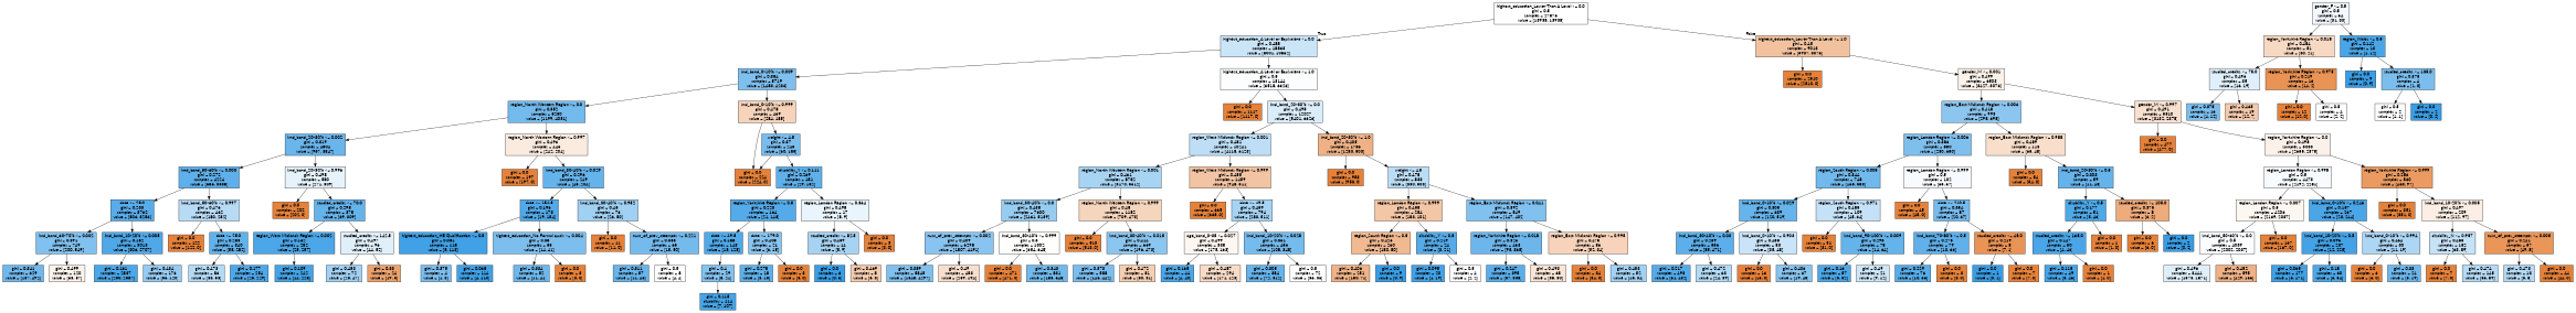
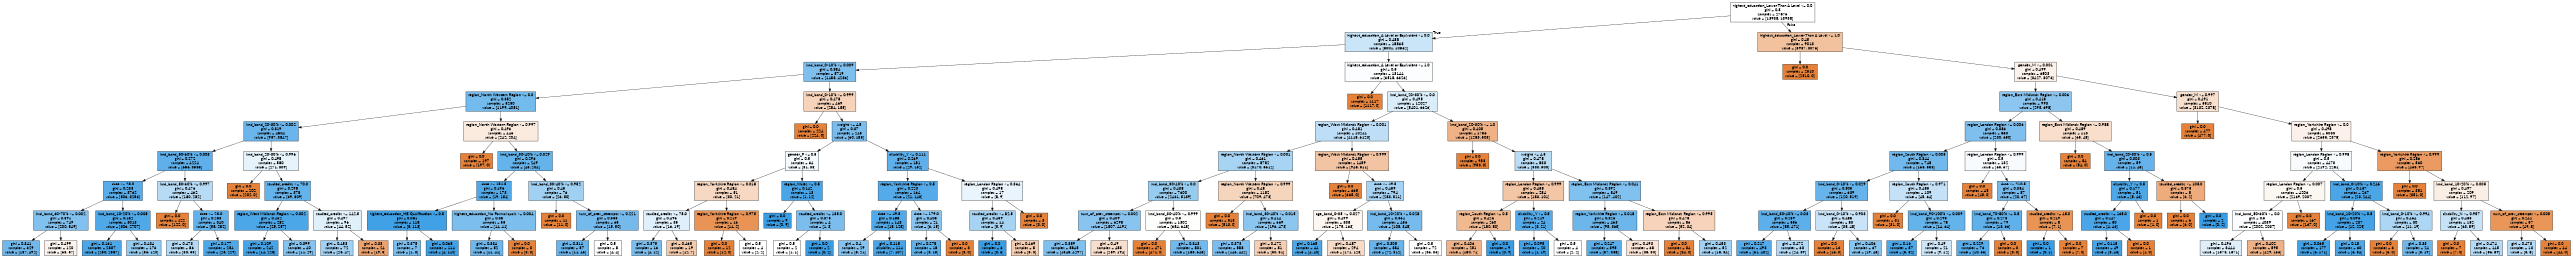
  digraph {
    fontname=Lato
    node [color=black fillcolor="#e58139ff" fontname=Lato shape=box style=filled]
    edge [fontname=Lato]
    n1 [fillcolor="#e5813900" label="highest_education_Lower Than A Level <= 0.0\ngini = 0.5\nsamples = 27876\nvalue = [13938, 13938]"]
    n2 [fillcolor="#399de543" label="highest_education_A Level or Equivalent <= 0.0\ngini = 0.488\nsamples = 18863\nvalue = [8001, 10862]"]
    n3 [fillcolor="#e581397b" label="highest_education_Lower Than A Level <= 1.0\ngini = 0.45\nsamples = 9013\nvalue = [5937, 3076]"]
    n4 [fillcolor="#399de5a6" label="imd_band_0-10% <= 0.009\ngini = 0.384\nsamples = 5719\nvalue = [1483, 4236]"]
    n5 [fillcolor="#399de504" label="highest_education_A Level or Equivalent <= 1.0\ngini = 0.5\nsamples = 13144\nvalue = [6518, 6626]"]
    n6 [label="gini = 0.0\nsamples = 2510\nvalue = [2510, 0]"]
    n7 [fillcolor="#e581391a" label="gender_M <= 0.001\ngini = 0.499\nsamples = 6503\nvalue = [3427, 3076]"]
    n8 [fillcolor="#399de5b4" label="region_North Western Region <= 0.0\ngini = 0.352\nsamples = 5250\nvalue = [1199, 4051]"]
    n9 [fillcolor="#e5813959" label="imd_band_0-10% <= 0.999\ngini = 0.478\nsamples = 469\nvalue = [284, 185]"]
    n10 [label="gini = 0.0\nsamples = 1117\nvalue = [1117, 0]"]
    n11 [fillcolor="#399de52f" label="imd_band_20-30% <= 0.0\ngini = 0.495\nsamples = 12027\nvalue = [5401, 6626]"]
    n12 [fillcolor="#399de5c0" label="imd_band_20-30% <= 0.002\ngini = 0.319\nsamples = 4804\nvalue = [957, 3847]"]
    n13 [fillcolor="#e5813928" label="region_North Western Region <= 0.997\ngini = 0.496\nsamples = 446\nvalue = [242, 204]"]
    n14 [label="gini = 0.0\nsamples = 224\nvalue = [224, 0]"]
    n15 [fillcolor="#399de5ac" label="weight <= 4.5\ngini = 0.37\nsamples = 245\nvalue = [60, 185]"]
    n16 [fillcolor="#399de5ce" label="imd_band_50-60% <= 0.003\ngini = 0.272\nsamples = 4224\nvalue = [686, 3538]"]
    n17 [fillcolor="#399de51f" label="imd_band_20-30% <= 0.996\ngini = 0.498\nsamples = 580\nvalue = [271, 309]"]
    n18 [label="gini = 0.0\nsamples = 197\nvalue = [197, 0]"]
    n19 [fillcolor="#399de5c7" label="imd_band_30-40% <= 0.029\ngini = 0.296\nsamples = 249\nvalue = [45, 204]"]
    n20 [fillcolor="#399de5d7" label="date <= 25.0\ngini = 0.233\nsamples = 3762\nvalue = [506, 3256]"]
    n21 [fillcolor="#399de55c" label="imd_band_50-60% <= 0.997\ngini = 0.476\nsamples = 462\nvalue = [180, 282]"]
    n22 [label="gini = 0.0\nsamples = 202\nvalue = [202, 0]"]
    n23 [fillcolor="#399de5c6" label="studied_credits <= 70.0\ngini = 0.298\nsamples = 378\nvalue = [69, 309]"]
    n24 [fillcolor="#399de5a2" label="imd_band_60-70% <= 0.002\ngini = 0.391\nsamples = 749\nvalue = [200, 549]"]
    n25 [fillcolor="#399de5e2" label="imd_band_10-20% <= 0.005\ngini = 0.182\nsamples = 3013\nvalue = [306, 2707]"]
    n26 [label="gini = 0.0\nsamples = 122\nvalue = [122, 0]"]
    n27 [fillcolor="#399de5cb" label="date <= 25.0\ngini = 0.283\nsamples = 340\nvalue = [58, 282]"]
    n28 [fillcolor="#399de5b8" label="gini = 0.341\nsamples = 629\nvalue = [137, 492]"]
    n29 [fillcolor="#e5813918" label="gini = 0.499\nsamples = 120\nvalue = [63, 57]"]
    n30 [fillcolor="#399de5e6" label="gini = 0.161\nsamples = 2837\nvalue = [250, 2587]"]
    n31 [fillcolor="#399de588" label="gini = 0.434\nsamples = 176\nvalue = [56, 120]"]
    n32 [fillcolor="#399de560" label="gini = 0.473\nsamples = 86\nvalue = [33, 53]"]
    n33 [fillcolor="#399de5e3" label="gini = 0.177\nsamples = 254\nvalue = [25, 229]"]
    n34 [fillcolor="#399de5e6" label="region_West Midlands Region <= 0.002\ngini = 0.162\nsamples = 282\nvalue = [25, 257]"]
    n35 [fillcolor="#399de527" label="studied_credits <= 142.5\ngini = 0.497\nsamples = 96\nvalue = [44, 52]"]
    n36 [fillcolor="#399de5ef" label="gini = 0.109\nsamples = 242\nvalue = [14, 228]"]
+   n37 [fillcolor="#399de59e" label="gini = 0.399\nsamples = 40\nvalue = [11, 29]"]
    n38 [fillcolor="#399de577" label="gini = 0.453\nsamples = 72\nvalue = [25, 47]"]
    n39 [fillcolor="#e58139bc" label="gini = 0.33\nsamples = 24\nvalue = [19, 5]"]
    n40 [fillcolor="#399de5e0" label="date <= 154.5\ngini = 0.196\nsamples = 173\nvalue = [19, 154]"]
    n41 [fillcolor="#399de57a" label="imd_band_30-40% <= 0.952\ngini = 0.45\nsamples = 76\nvalue = [26, 50]"]
    n42 [fillcolor="#399de5f4" label="highest_education_HE Qualification <= 0.5\ngini = 0.081\nsamples = 118\nvalue = [5, 113]"]
    n43 [fillcolor="#399de5a8" label="highest_education_No Formal quals <= 0.004\ngini = 0.38\nsamples = 55\nvalue = [14, 41]"]
    n44 [label="gini = 0.0\nsamples = 11\nvalue = [11, 0]"]
    n45 [fillcolor="#399de5b3" label="num_of_prev_attempts <= 0.221\ngini = 0.355\nsamples = 65\nvalue = [15, 50]"]
-   n46 [fillcolor="#399de5aa" label="gini = 0.375\nsamples = 4\nvalue = [1, 3]"]
+   n46 [fillcolor="#399de5aa" label="gini = 0.375\nsamples = 7\nvalue = [1, 3]"]
    n47 [fillcolor="#399de5f6" label="gini = 0.068\nsamples = 114\nvalue = [4, 110]"]
    n48 [fillcolor="#399de5bb" label="gini = 0.334\nsamples = 52\nvalue = [11, 41]"]
    n49 [label="gini = 0.0\nsamples = 3\nvalue = [3, 0]"]
    n50 [fillcolor="#399de5c2" label="gini = 0.311\nsamples = 57\nvalue = [11, 46]"]
    n51 [fillcolor="#e5813900" label="gini = 0.5\nsamples = 8\nvalue = [4, 4]"]
    n52 [fillcolor="#399de50f" label="gender_F <= 0.5\ngini = 0.5\nsamples = 64\nvalue = [31, 33]"]
    n53 [fillcolor="#399de5ce" label="disability_Y <= 0.111\ngini = 0.269\nsamples = 181\nvalue = [29, 152]"]
    n54 [fillcolor="#e581394d" label="region_Yorkshire Region <= 0.018\ngini = 0.484\nsamples = 51\nvalue = [30, 21]"]
    n55 [fillcolor="#399de5ea" label="region_Wales <= 0.5\ngini = 0.142\nsamples = 13\nvalue = [1, 12]"]
    n56 [fillcolor="#399de5da" label="region_Yorkshire Region <= 0.5\ngini = 0.223\nsamples = 164\nvalue = [21, 143]"]
    n57 [fillcolor="#399de51c" label="region_London Region <= 0.364\ngini = 0.498\nsamples = 17\nvalue = [8, 9]"]
    n58 [fillcolor="#399de528" label="studied_credits <= 75.0\ngini = 0.496\nsamples = 35\nvalue = [16, 19]"]
    n59 [fillcolor="#e58139db" label="region_Yorkshire Region <= 0.975\ngini = 0.219\nsamples = 16\nvalue = [14, 2]"]
    n60 [fillcolor="#399de5ff" label="gini = 0.0\nsamples = 9\nvalue = [0, 9]"]
    n61 [fillcolor="#399de5aa" label="studied_credits <= 135.0\ngini = 0.375\nsamples = 4\nvalue = [1, 3]"]
    n62 [fillcolor="#399de5aa" label="gini = 0.375\nsamples = 16\nvalue = [4, 12]"]
    n63 [fillcolor="#e581396a" label="gini = 0.465\nsamples = 19\nvalue = [12, 7]"]
    n64 [label="gini = 0.0\nsamples = 12\nvalue = [12, 0]"]
    n65 [fillcolor="#e5813900" label="gini = 0.5\nsamples = 4\nvalue = [2, 2]"]
    n66 [fillcolor="#e5813900" label="gini = 0.5\nsamples = 2\nvalue = [1, 1]"]
    n67 [fillcolor="#399de5ff" label="gini = 0.0\nsamples = 2\nvalue = [0, 2]"]
    n68 [fillcolor="#399de5e1" label="date <= 49.5\ngini = 0.188\nsamples = 143\nvalue = [15, 128]"]
    n69 [fillcolor="#399de599" label="date <= 179.0\ngini = 0.408\nsamples = 21\nvalue = [6, 15]"]
    n70 [fillcolor="#399de571" label="studied_credits <= 82.5\ngini = 0.459\nsamples = 14\nvalue = [5, 9]"]
    n71 [label="gini = 0.0\nsamples = 3\nvalue = [3, 0]"]
    n72 [fillcolor="#399de59e" label="gini = 0.4\nsamples = 29\nvalue = [8, 21]"]
    n73 [fillcolor="#399de5ee" label="gini = 0.115\ndisability = 114\nvalue = [7, 107]"]
    n74 [fillcolor="#399de5cc" label="gini = 0.278\nsamples = 18\nvalue = [3, 15]"]
    n75 [label="gini = 0.0\nsamples = 3\nvalue = [3, 0]"]
    n76 [fillcolor="#399de5ff" label="gini = 0.0\nsamples = 6\nvalue = [0, 6]"]
    n77 [fillcolor="#e5813966" label="gini = 0.469\nsamples = 8\nvalue = [5, 3]"]
    n78 [fillcolor="#399de554" label="region_West Midlands Region <= 0.001\ngini = 0.481\nsamples = 10241\nvalue = [4118, 6123]"]
    n79 [fillcolor="#e581399b" label="imd_band_20-30% <= 1.0\ngini = 0.405\nsamples = 1786\nvalue = [1283, 503]"]
    n80 [fillcolor="#399de56f" label="region_North Western Region <= 0.001\ngini = 0.461\nsamples = 8782\nvalue = [3170, 5612]"]
    n81 [fillcolor="#e5813976" label="region_West Midlands Region <= 0.999\ngini = 0.455\nsamples = 1459\nvalue = [948, 511]"]
    n82 [label="gini = 0.0\nsamples = 953\nvalue = [953, 0]"]
    n83 [fillcolor="#399de558" label="weight <= 4.5\ngini = 0.478\nsamples = 833\nvalue = [330, 503]"]
    n84 [fillcolor="#399de585" label="imd_band_30-40% <= 0.0\ngini = 0.438\nsamples = 7600\nvalue = [2461, 5139]"]
    n85 [fillcolor="#e5813955" label="region_North Western Region <= 0.999\ngini = 0.48\nsamples = 1182\nvalue = [709, 473]"]
    n86 [label="gini = 0.0\nsamples = 665\nvalue = [665, 0]"]
    n87 [fillcolor="#399de572" label="date <= 49.5\ngini = 0.459\nsamples = 794\nvalue = [283, 511]"]
    n88 [fillcolor="#399de598" label="num_of_prev_attempts <= 0.002\ngini = 0.409\nsamples = 6298\nvalue = [1807, 4491]"]
    n89 [fillcolor="#e5813902" label="imd_band_30-40% <= 0.999\ngini = 0.5\nsamples = 1302\nvalue = [654, 648]"]
    n90 [label="gini = 0.0\nsamples = 513\nvalue = [513, 0]"]
    n91 [fillcolor="#399de595" label="imd_band_30-40% <= 0.015\ngini = 0.414\nsamples = 669\nvalue = [196, 473]"]
    n92 [fillcolor="#399de5a3" label="gini = 0.389\nsamples = 5845\nvalue = [1548, 4297]"]
    n93 [fillcolor="#e5813940" label="gini = 0.49\nsamples = 453\nvalue = [259, 194]"]
    n94 [label="gini = 0.0\nsamples = 471\nvalue = [471, 0]"]
    n95 [fillcolor="#399de5b7" label="gini = 0.343\nsamples = 831\nvalue = [183, 648]"]
    n96 [fillcolor="#399de5ab" label="gini = 0.373\nsamples = 588\nvalue = [146, 442]"]
    n97 [fillcolor="#e5813961" label="gini = 0.472\nsamples = 81\nvalue = [50, 31]"]
    n98 [fillcolor="#e5813911" label="age_band_0-35 <= 0.027\ngini = 0.499\nsamples = 338\nvalue = [175, 163]"]
    n99 [fillcolor="#399de5b0" label="imd_band_10-20% <= 0.028\ngini = 0.361\nsamples = 456\nvalue = [108, 348]"]
    n100 [fillcolor="#399de5e6" label="gini = 0.165\nsamples = 44\nvalue = [4, 40]"]
    n101 [fillcolor="#e5813948" label="gini = 0.487\nsamples = 294\nvalue = [171, 123]"]
    n102 [fillcolor="#399de5c4" label="gini = 0.305\nsamples = 384\nvalue = [72, 312]"]
    n103 [fillcolor="#e5813900" label="gini = 0.5\nsamples = 72\nvalue = [36, 36]"]
    n104 [fillcolor="#e5813972" label="region_London Region <= 0.999\ngini = 0.458\nsamples = 284\nvalue = [183, 101]"]
    n105 [fillcolor="#399de5a2" label="region_East Midlands Region <= 0.041\ngini = 0.392\nsamples = 549\nvalue = [147, 402]"]
    n106 [fillcolor="#e581398e" label="region_South Region <= 0.5\ngini = 0.426\nsamples = 260\nvalue = [180, 80]"]
    n107 [fillcolor="#399de5db" label="disability_Y <= 0.5\ngini = 0.219\nsamples = 24\nvalue = [3, 21]"]
    n108 [fillcolor="#399de5bd" label="region_Yorkshire Region <= 0.018\ngini = 0.326\nsamples = 463\nvalue = [95, 368]"]
    n109 [fillcolor="#e5813958" label="region_East Midlands Region <= 0.995\ngini = 0.478\nsamples = 86\nvalue = [52, 34]"]
    n110 [fillcolor="#e581399a" label="gini = 0.406\nsamples = 251\nvalue = [180, 71]"]
    n111 [fillcolor="#399de5ff" label="gini = 0.0\nsamples = 9\nvalue = [0, 9]"]
    n112 [fillcolor="#399de5f2" label="gini = 0.095\nsamples = 20\nvalue = [1, 19]"]
    n113 [fillcolor="#e5813900" label="gini = 0.5\nsamples = 4\nvalue = [2, 2]"]
    n114 [fillcolor="#399de5d4" label="gini = 0.247\nsamples = 395\nvalue = [57, 338]"]
    n115 [fillcolor="#e5813936" label="gini = 0.493\nsamples = 68\nvalue = [38, 30]"]
    n116 [label="gini = 0.0\nsamples = 34\nvalue = [34, 0]"]
    n117 [fillcolor="#399de578" label="gini = 0.453\nsamples = 52\nvalue = [18, 34]"]
    n118 [fillcolor="#399de593" label="region_East Midlands Region <= 0.006\ngini = 0.418\nsamples = 993\nvalue = [295, 698]"]
    n119 [fillcolor="#e581393d" label="gender_M <= 0.997\ngini = 0.491\nsamples = 5510\nvalue = [3132, 2378]"]
    n120 [fillcolor="#399de5a5" label="region_London Region <= 0.006\ngini = 0.386\nsamples = 880\nvalue = [230, 650]"]
    n121 [fillcolor="#e5813943" label="region_East Midlands Region <= 0.988\ngini = 0.489\nsamples = 113\nvalue = [65, 48]"]
    n122 [label="gini = 0.0\nsamples = 477\nvalue = [477, 0]"]
    n123 [fillcolor="#e581391b" label="region_Yorkshire Region <= 0.0\ngini = 0.498\nsamples = 5033\nvalue = [2655, 2378]"]
    n124 [fillcolor="#399de5b7" label="region_South Region <= 0.005\ngini = 0.344\nsamples = 748\nvalue = [165, 583]"]
    n125 [fillcolor="#399de508" label="region_London Region <= 0.999\ngini = 0.5\nsamples = 132\nvalue = [65, 67]"]
    n126 [label="gini = 0.0\nsamples = 54\nvalue = [54, 0]"]
    n127 [fillcolor="#399de5c5" label="imd_band_20-30% <= 0.5\ngini = 0.303\nsamples = 59\nvalue = [11, 48]"]
    n128 [fillcolor="#399de5c4" label="imd_band_0-10% <= 0.029\ngini = 0.305\nsamples = 639\nvalue = [120, 519]"]
    n129 [fillcolor="#399de54c" label="region_South Region <= 0.971\ngini = 0.485\nsamples = 109\nvalue = [45, 64]"]
    n130 [label="gini = 0.0\nsamples = 45\nvalue = [45, 0]"]
    n131 [fillcolor="#399de5b3" label="date <= 210.5\ngini = 0.354\nsamples = 87\nvalue = [20, 67]"]
    n132 [fillcolor="#399de5d1" label="imd_band_30-40% <= 0.03\ngini = 0.259\nsamples = 556\nvalue = [85, 471]"]
    n133 [fillcolor="#399de545" label="imd_band_0-10% <= 0.903\ngini = 0.488\nsamples = 83\nvalue = [35, 48]"]
    n134 [label="gini = 0.0\nsamples = 31\nvalue = [31, 0]"]
    n135 [fillcolor="#399de5c7" label="imd_band_90-100% <= 0.009\ngini = 0.295\nsamples = 78\nvalue = [14, 64]"]
    n136 [fillcolor="#399de5db" label="gini = 0.217\nsamples = 493\nvalue = [61, 432]"]
    n137 [fillcolor="#399de562" label="gini = 0.472\nsamples = 63\nvalue = [24, 39]"]
    n138 [label="gini = 0.0\nsamples = 16\nvalue = [16, 0]"]
    n139 [fillcolor="#399de59a" label="gini = 0.406\nsamples = 67\nvalue = [19, 48]"]
    n140 [fillcolor="#399de5e6" label="gini = 0.16\nsamples = 57\nvalue = [5, 52]"]
    n141 [fillcolor="#399de540" label="gini = 0.49\nsamples = 21\nvalue = [9, 12]"]
    n142 [fillcolor="#399de5cd" label="imd_band_70-80% <= 0.5\ngini = 0.275\nsamples = 79\nvalue = [13, 66]"]
    n143 [fillcolor="#e58139db" label="studied_credits <= 45.0\ngini = 0.219\nsamples = 8\nvalue = [7, 1]"]
    n144 [fillcolor="#399de5d8" label="gini = 0.229\nsamples = 76\nvalue = [10, 66]"]
    n145 [label="gini = 0.0\nsamples = 3\nvalue = [3, 0]"]
    n146 [fillcolor="#399de5ff" label="gini = 0.0\nsamples = 1\nvalue = [0, 1]"]
    n147 [label="gini = 0.0\nsamples = 7\nvalue = [7, 0]"]
    n148 [fillcolor="#399de5e3" label="disability_Y <= 0.5\ngini = 0.177\nsamples = 51\nvalue = [5, 46]"]
    n149 [fillcolor="#e58139aa" label="studied_credits <= 105.0\ngini = 0.375\nsamples = 8\nvalue = [6, 2]"]
    n150 [fillcolor="#399de5e9" label="studied_credits <= 165.0\ngini = 0.147\nsamples = 50\nvalue = [4, 46]"]
    n151 [label="gini = 0.0\nsamples = 1\nvalue = [1, 0]"]
    n152 [label="gini = 0.0\nsamples = 6\nvalue = [6, 0]"]
    n153 [fillcolor="#399de5ff" label="gini = 0.0\nsamples = 2\nvalue = [0, 2]"]
    n154 [fillcolor="#399de5ee" label="gini = 0.115\nsamples = 49\nvalue = [3, 46]"]
    n155 [label="gini = 0.0\nsamples = 1\nvalue = [1, 0]"]
    n156 [fillcolor="#399de50a" label="region_London Region <= 0.998\ngini = 0.5\nsamples = 4473\nvalue = [2192, 2281]"]
    n157 [fillcolor="#e58139ca" label="region_Yorkshire Region <= 0.999\ngini = 0.286\nsamples = 560\nvalue = [463, 97]"]
    n158 [fillcolor="#e5813910" label="region_London Region <= 0.007\ngini = 0.5\nsamples = 4206\nvalue = [2169, 2037]"]
    n159 [fillcolor="#399de5e7" label="imd_band_0-10% <= 0.246\ngini = 0.157\nsamples = 267\nvalue = [23, 244]"]
    n160 [label="gini = 0.0\nsamples = 351\nvalue = [351, 0]"]
    n161 [fillcolor="#e5813922" label="imd_band_10-20% <= 0.005\ngini = 0.497\nsamples = 209\nvalue = [112, 97]"]
    n162 [fillcolor="#399de504" label="imd_band_50-60% <= 0.0\ngini = 0.5\nsamples = 4039\nvalue = [2002, 2037]"]
    n163 [label="gini = 0.0\nsamples = 167\nvalue = [167, 0]"]
    n164 [fillcolor="#399de5f1" label="imd_band_10-20% <= 0.5\ngini = 0.096\nsamples = 237\nvalue = [12, 225]"]
    n165 [fillcolor="#399de56b" label="imd_band_0-10% <= 0.994\ngini = 0.464\nsamples = 30\nvalue = [11, 19]"]
    n166 [fillcolor="#399de529" label="gini = 0.496\nsamples = 3444\nvalue = [1573, 1871]"]
-   n167 [fillcolor="#e581399c" label="gini = 0.452\nsamples = 595\nvalue = [429, 166]"]
+   n167 [fillcolor="#e581399c" label="gini = 0.402\nsamples = 595\nvalue = [429, 166]"]
    n168 [fillcolor="#399de5f6" label="gini = 0.065\nsamples = 177\nvalue = [6, 171]"]
    n169 [fillcolor="#399de5e3" label="gini = 0.18\nsamples = 60\nvalue = [6, 54]"]
    n170 [label="gini = 0.0\nsamples = 6\nvalue = [6, 0]"]
    n171 [fillcolor="#399de5bc" label="gini = 0.33\nsamples = 24\nvalue = [5, 19]"]
    n172 [fillcolor="#399de54a" label="disability_N <= 0.957\ngini = 0.485\nsamples = 152\nvalue = [63, 89]"]
    n173 [fillcolor="#e58139d5" label="num_of_prev_attempts <= 0.005\ngini = 0.241\nsamples = 57\nvalue = [49, 8]"]
    n174 [label="gini = 0.0\nsamples = 7\nvalue = [7, 0]"]
    n175 [fillcolor="#399de55f" label="gini = 0.474\nsamples = 145\nvalue = [56, 89]"]
    n176 [fillcolor="#399de560" label="gini = 0.473\nsamples = 13\nvalue = [5, 8]"]
    n177 [label="gini = 0.0\nsamples = 44\nvalue = [44, 0]"]
    n1 -> n2 [headlabel=True labelangle=45 labeldistance=2.5]
    n1 -> n3 [headlabel=False labelangle=-45 labeldistance=2.5]
    n2 -> n4
    n2 -> n5
    n3 -> n6
    n3 -> n7
    n4 -> n8
    n4 -> n9
    n5 -> n10
    n5 -> n11
    n7 -> n118
    n7 -> n119
    n8 -> n12
    n8 -> n13
    n9 -> n14
    n9 -> n15
    n11 -> n78
    n11 -> n79
    n12 -> n16
    n12 -> n17
    n13 -> n18
    n13 -> n19
-   n15 -> n14
+   n15 -> n52
    n15 -> n53
    n16 -> n20
    n16 -> n21
    n17 -> n22
    n17 -> n23
    n19 -> n40
    n19 -> n41
    n20 -> n24
    n20 -> n25
    n21 -> n26
    n21 -> n27
    n23 -> n34
    n23 -> n35
    n24 -> n28
    n24 -> n29
    n25 -> n30
    n25 -> n31
    n27 -> n32
    n27 -> n33
    n34 -> n36
+   n34 -> n37
    n35 -> n38
    n35 -> n39
    n40 -> n42
    n40 -> n43
    n41 -> n44
    n41 -> n45
    n42 -> n46
    n42 -> n47
    n43 -> n48
    n43 -> n49
    n45 -> n50
    n45 -> n51
    n52 -> n54
    n52 -> n55
    n53 -> n56
    n53 -> n57
    n54 -> n58
    n54 -> n59
    n55 -> n60
    n55 -> n61
    n56 -> n68
    n56 -> n69
    n57 -> n70
    n57 -> n71
    n58 -> n62
    n58 -> n63
    n59 -> n64
    n59 -> n65
    n61 -> n66
    n61 -> n67
    n68 -> n72
-   n72 -> n73
+   n68 -> n73
    n69 -> n74
    n69 -> n75
    n70 -> n76
    n70 -> n77
    n78 -> n80
    n78 -> n81
    n79 -> n82
    n79 -> n83
    n80 -> n84
    n80 -> n85
    n81 -> n86
    n81 -> n87
    n83 -> n104
    n83 -> n105
    n84 -> n88
    n84 -> n89
    n85 -> n90
    n85 -> n91
    n87 -> n98
    n87 -> n99
    n88 -> n92
    n88 -> n93
    n89 -> n94
    n89 -> n95
    n91 -> n96
    n91 -> n97
    n98 -> n100
    n98 -> n101
    n99 -> n102
    n99 -> n103
    n104 -> n106
    n104 -> n107
    n105 -> n108
    n105 -> n109
    n106 -> n110
    n106 -> n111
    n107 -> n112
    n107 -> n113
    n108 -> n114
    n108 -> n115
    n109 -> n116
    n109 -> n117
    n118 -> n120
    n118 -> n121
    n119 -> n122
    n119 -> n123
    n120 -> n124
    n120 -> n125
    n121 -> n126
    n121 -> n127
    n123 -> n156
    n123 -> n157
    n124 -> n128
    n124 -> n129
    n125 -> n130
    n125 -> n131
    n127 -> n148
    n127 -> n149
    n128 -> n132
    n128 -> n133
    n129 -> n134
    n129 -> n135
    n131 -> n142
    n131 -> n143
    n132 -> n136
    n132 -> n137
    n133 -> n138
    n133 -> n139
    n135 -> n140
    n135 -> n141
    n142 -> n144
    n142 -> n145
    n143 -> n146
    n143 -> n147
    n148 -> n150
    n148 -> n151
    n149 -> n152
    n149 -> n153
    n150 -> n154
    n150 -> n155
    n156 -> n158
    n156 -> n159
    n157 -> n160
    n157 -> n161
    n158 -> n162
    n158 -> n163
    n159 -> n164
    n159 -> n165
    n161 -> n172
    n161 -> n173
    n162 -> n166
    n162 -> n167
    n164 -> n168
    n164 -> n169
    n165 -> n170
    n165 -> n171
    n172 -> n174
    n172 -> n175
    n173 -> n176
    n173 -> n177
  }
